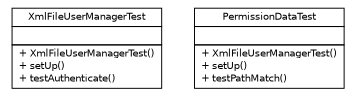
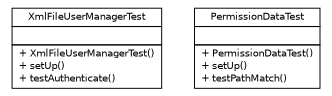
  digraph {
    nodesep=0.25
    ranksep=0.5
    node [fontcolor=black fontname=Helvetica fontsize=10.0 shape=plaintext]
    n1 [label=<<table title="com.apporiented.hermesftp.usermanager.impl.XmlFileUserManagerTest" border="0" cellborder="1" cellspacing="0" cellpadding="2" port="p" href="./XmlFileUserManagerTest.html"> 		<tr><td><table border="0" cellspacing="0" cellpadding="1"> <tr><td align="center" balign="center"> XmlFileUserManagerTest </td></tr> 		</table></td></tr> 		<tr><td><table border="0" cellspacing="0" cellpadding="1"> <tr><td align="left" balign="left">  </td></tr> 		</table></td></tr> 		<tr><td><table border="0" cellspacing="0" cellpadding="1"> <tr><td align="left" balign="left"> + XmlFileUserManagerTest() </td></tr> <tr><td align="left" balign="left"> + setUp() </td></tr> <tr><td align="left" balign="left"> + testAuthenticate() </td></tr> 		</table></td></tr> 		</table>>]
-   n2 [label=<<table title="com.apporiented.hermesftp.usermanager.impl.PermissionDataTest" border="0" cellborder="1" cellspacing="0" cellpadding="2" port="p" href="./PermissionDataTest.html"> 		<tr><td><table border="0" cellspacing="0" cellpadding="1"> <tr><td align="center" balign="center"> PermissionDataTest </td></tr> 		</table></td></tr> 		<tr><td><table border="0" cellspacing="0" cellpadding="1"> <tr><td align="left" balign="left">  </td></tr> 		</table></td></tr> 		<tr><td><table border="0" cellspacing="0" cellpadding="1"> <tr><td align="left" balign="left"> + XmlFileUserManagerTest() </td></tr> <tr><td align="left" balign="left"> + setUp() </td></tr> <tr><td align="left" balign="left"> + testPathMatch() </td></tr> 		</table></td></tr> 		</table>>]
+   n2 [label=<<table title="com.apporiented.hermesftp.usermanager.impl.PermissionDataTest" border="0" cellborder="1" cellspacing="0" cellpadding="2" port="p" href="./PermissionDataTest.html"> 		<tr><td><table border="0" cellspacing="0" cellpadding="1"> <tr><td align="center" balign="center"> PermissionDataTest </td></tr> 		</table></td></tr> 		<tr><td><table border="0" cellspacing="0" cellpadding="1"> <tr><td align="left" balign="left">  </td></tr> 		</table></td></tr> 		<tr><td><table border="0" cellspacing="0" cellpadding="1"> <tr><td align="left" balign="left"> + PermissionDataTest() </td></tr> <tr><td align="left" balign="left"> + setUp() </td></tr> <tr><td align="left" balign="left"> + testPathMatch() </td></tr> 		</table></td></tr> 		</table>>]
  }
